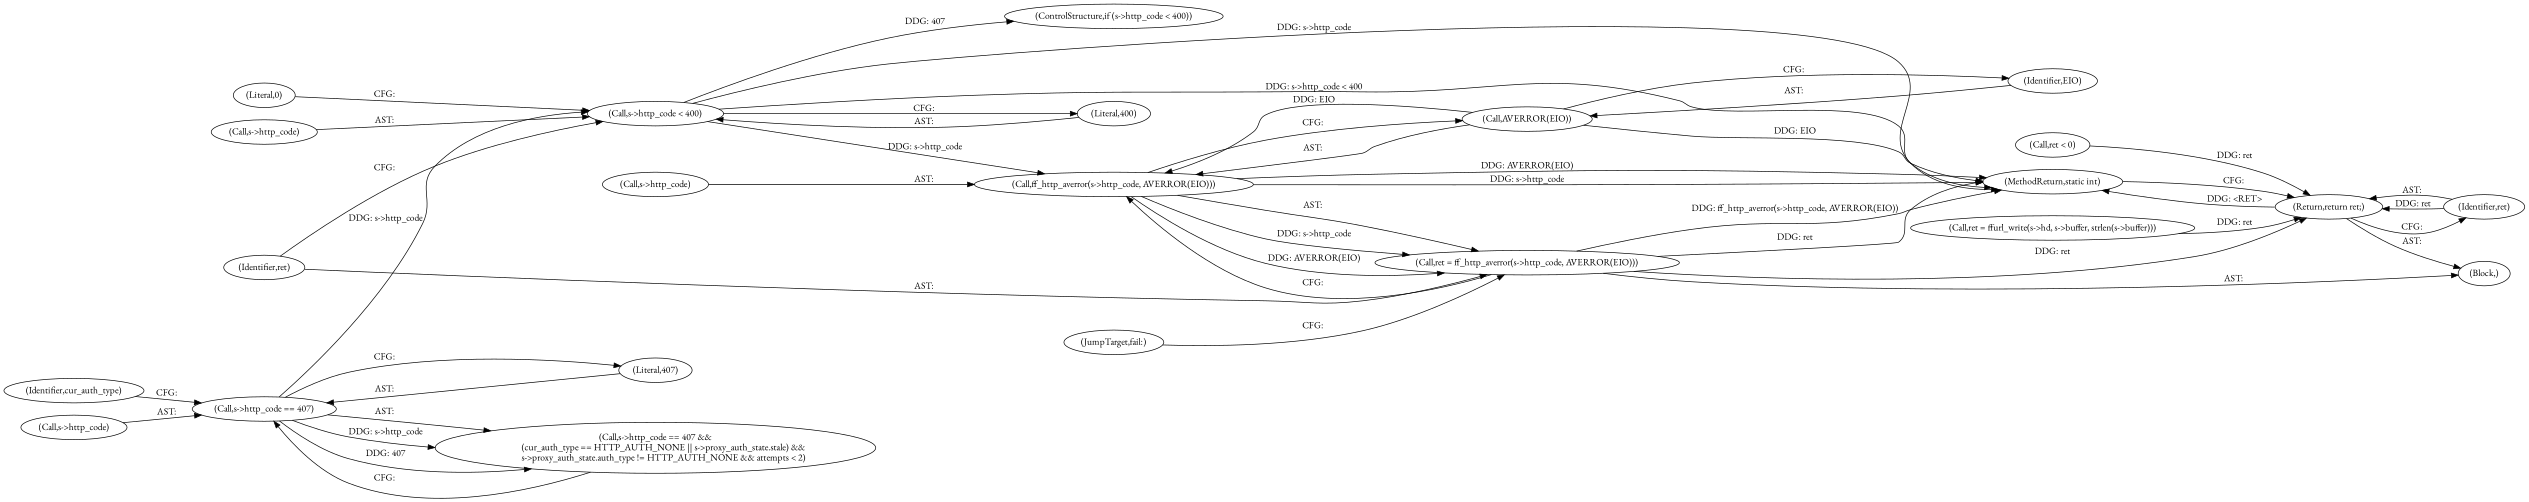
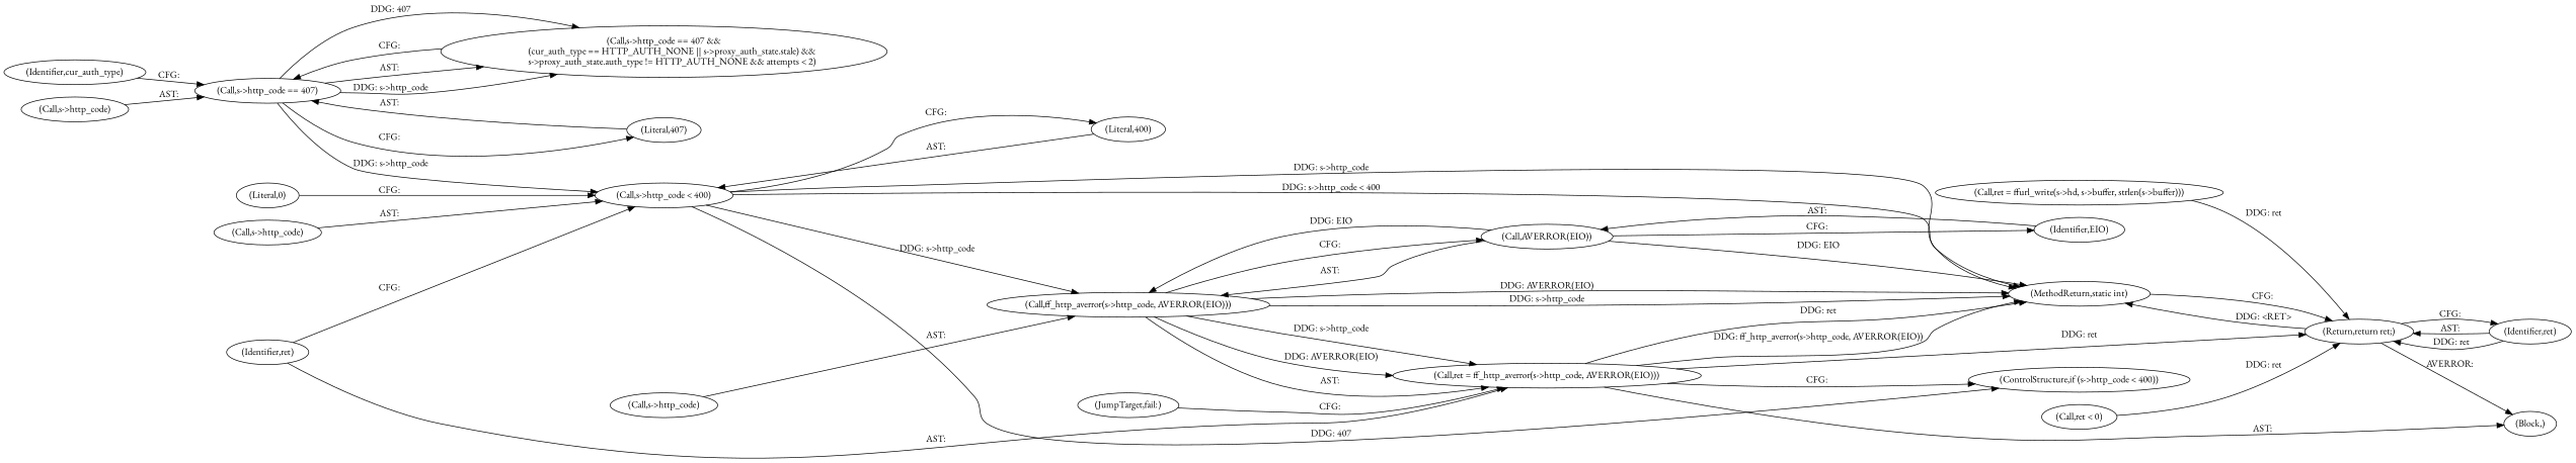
  digraph {
    fontname="EB Garamond"
    rankdir=LR
    node [fontname="EB Garamond"]
    edge [fontname="EB Garamond"]
    n1 [label="(Call,ff_http_averror(s->http_code, AVERROR(EIO)))"]
    n2 [label="(Call,AVERROR(EIO))"]
    n3 [label="(Call,ret = ff_http_averror(s->http_code, AVERROR(EIO)))"]
    n4 [label="(MethodReturn,static int)"]
    n5 [label="(Identifier,EIO)"]
    n6 [label="(Return,return ret;)"]
    n7 [label="(Block,)"]
    n8 [label="(Call,s->http_code < 400)"]
    n9 [label="(ControlStructure,if (s->http_code < 400))"]
    n10 [label="(Literal,400)"]
    n11 [label="(Call,s->http_code == 407)"]
    n12 [label="(Literal,407)"]
    n13 [label="(Call,s->http_code == 407 &&\n        (cur_auth_type == HTTP_AUTH_NONE || s->proxy_auth_state.stale) &&\n        s->proxy_auth_state.auth_type != HTTP_AUTH_NONE && attempts < 2)"]
    n14 [label="(Identifier,ret)"]
    n15 [label="(Literal,0)"]
    n16 [label="(Identifier,cur_auth_type)"]
    n17 [label="(Call,ret < 0)"]
    n18 [label="(Call,s->http_code)"]
    n19 [label="(Identifier,ret)"]
    n20 [label="(Call,s->http_code)"]
    n21 [label="(Call,s->http_code)"]
    n22 [label="(JumpTarget,fail:)"]
    n23 [label="(Call,ret = ffurl_write(s->hd, s->buffer, strlen(s->buffer)))"]
    n1 -> n2 [label="CFG: "]
    n1 -> n3 [label="AST: "]
    n1 -> n3 [label="DDG: s->http_code"]
    n1 -> n3 [label="DDG: AVERROR(EIO)"]
    n1 -> n4 [label="DDG: s->http_code"]
    n1 -> n4 [label="DDG: AVERROR(EIO)"]
    n2 -> n1 [label="AST: "]
    n2 -> n1 [label="DDG: EIO"]
    n2 -> n4 [label="DDG: EIO"]
    n2 -> n5 [label="CFG: "]
-   n3 -> n1 [label="CFG: "]
+   n3 -> n9 [label="CFG: "]
    n3 -> n4 [label="DDG: ff_http_averror(s->http_code, AVERROR(EIO))"]
    n3 -> n4 [label="DDG: ret"]
    n3 -> n6 [label="DDG: ret"]
    n3 -> n7 [label="AST: "]
    n4 -> n6 [label="CFG: "]
    n5 -> n2 [label="AST: "]
    n6 -> n4 [label="DDG: <RET>"]
-   n6 -> n7 [label="AST: "]
+   n6 -> n7 [label="AVERROR: "]
    n6 -> n14 [label="CFG: "]
    n8 -> n1 [label="DDG: s->http_code"]
    n8 -> n4 [label="DDG: s->http_code"]
    n8 -> n4 [label="DDG: s->http_code < 400"]
    n8 -> n9 [label="DDG: 407"]
    n8 -> n10 [label="CFG: "]
    n10 -> n8 [label="AST: "]
    n11 -> n8 [label="DDG: s->http_code"]
    n11 -> n12 [label="CFG: "]
    n11 -> n13 [label="AST: "]
    n11 -> n13 [label="DDG: s->http_code"]
    n11 -> n13 [label="DDG: 407"]
    n12 -> n11 [label="AST: "]
    n13 -> n11 [label="CFG: "]
    n14 -> n6 [label="AST: "]
    n14 -> n6 [label="DDG: ret"]
    n15 -> n8 [label="CFG: "]
    n16 -> n11 [label="CFG: "]
    n17 -> n6 [label="DDG: ret"]
    n18 -> n8 [label="AST: "]
    n19 -> n3 [label="AST: "]
    n19 -> n8 [label="CFG: "]
    n20 -> n1 [label="AST: "]
    n21 -> n11 [label="AST: "]
    n22 -> n3 [label="CFG: "]
    n23 -> n6 [label="DDG: ret"]
  }
